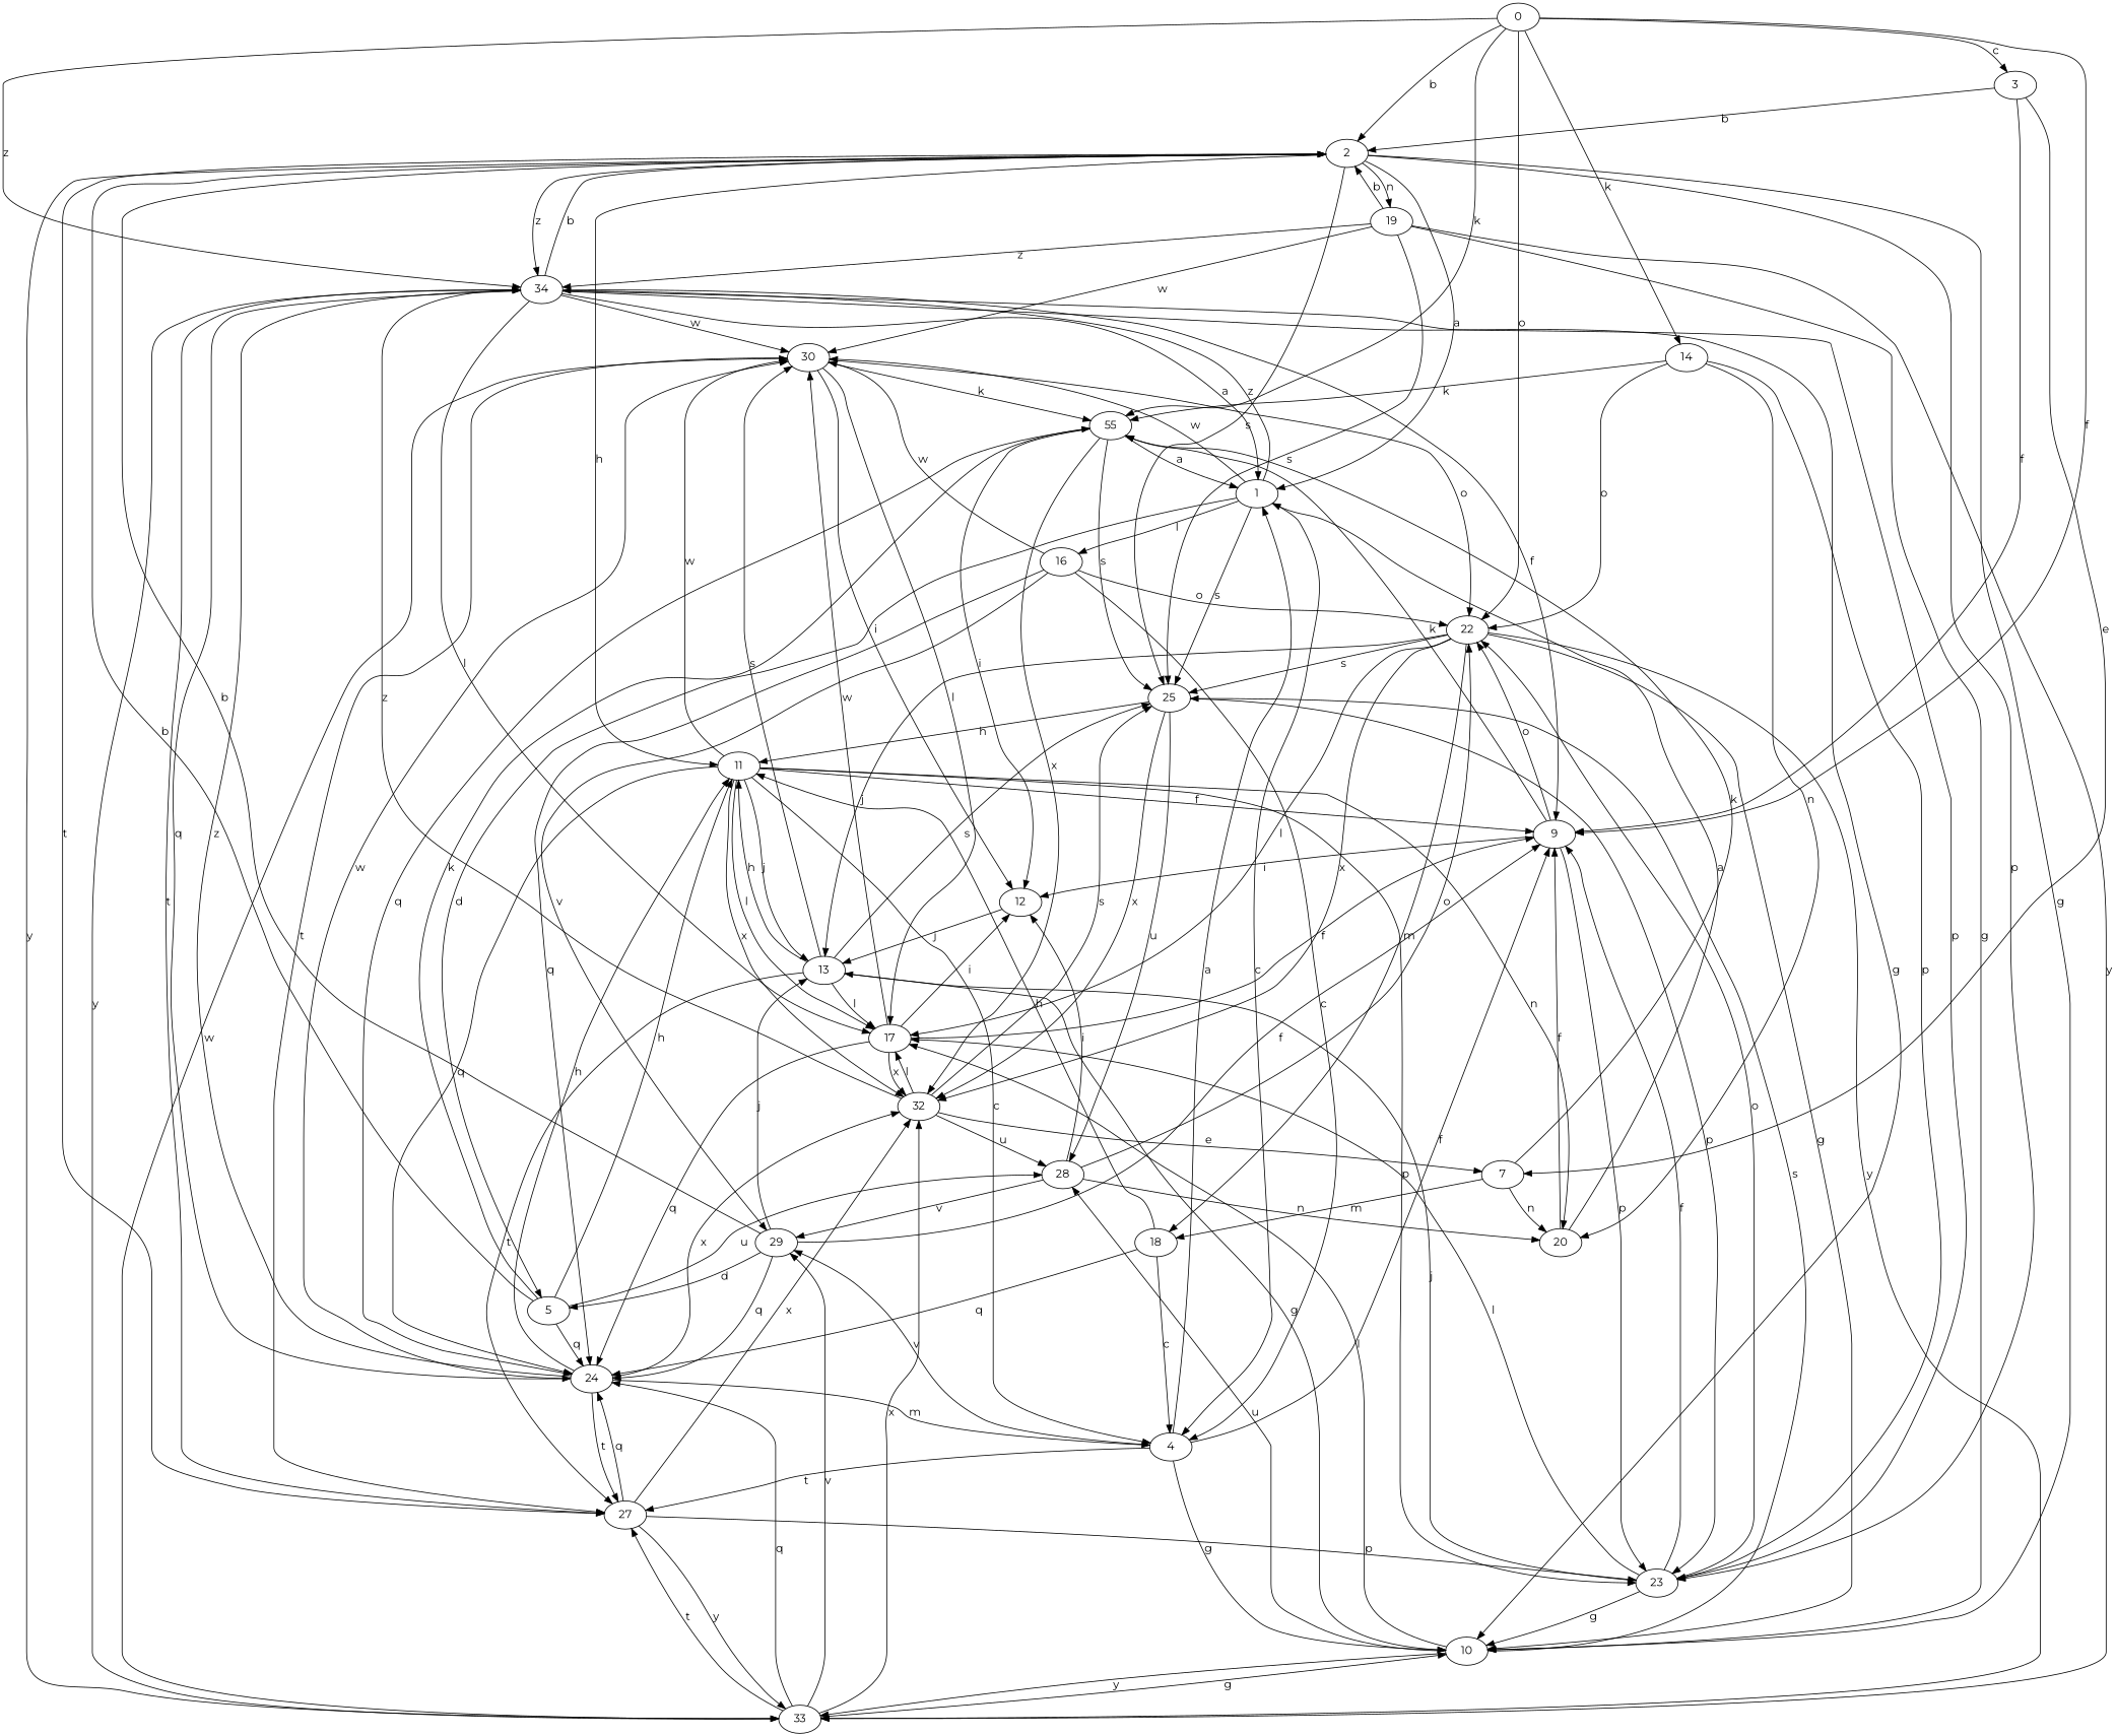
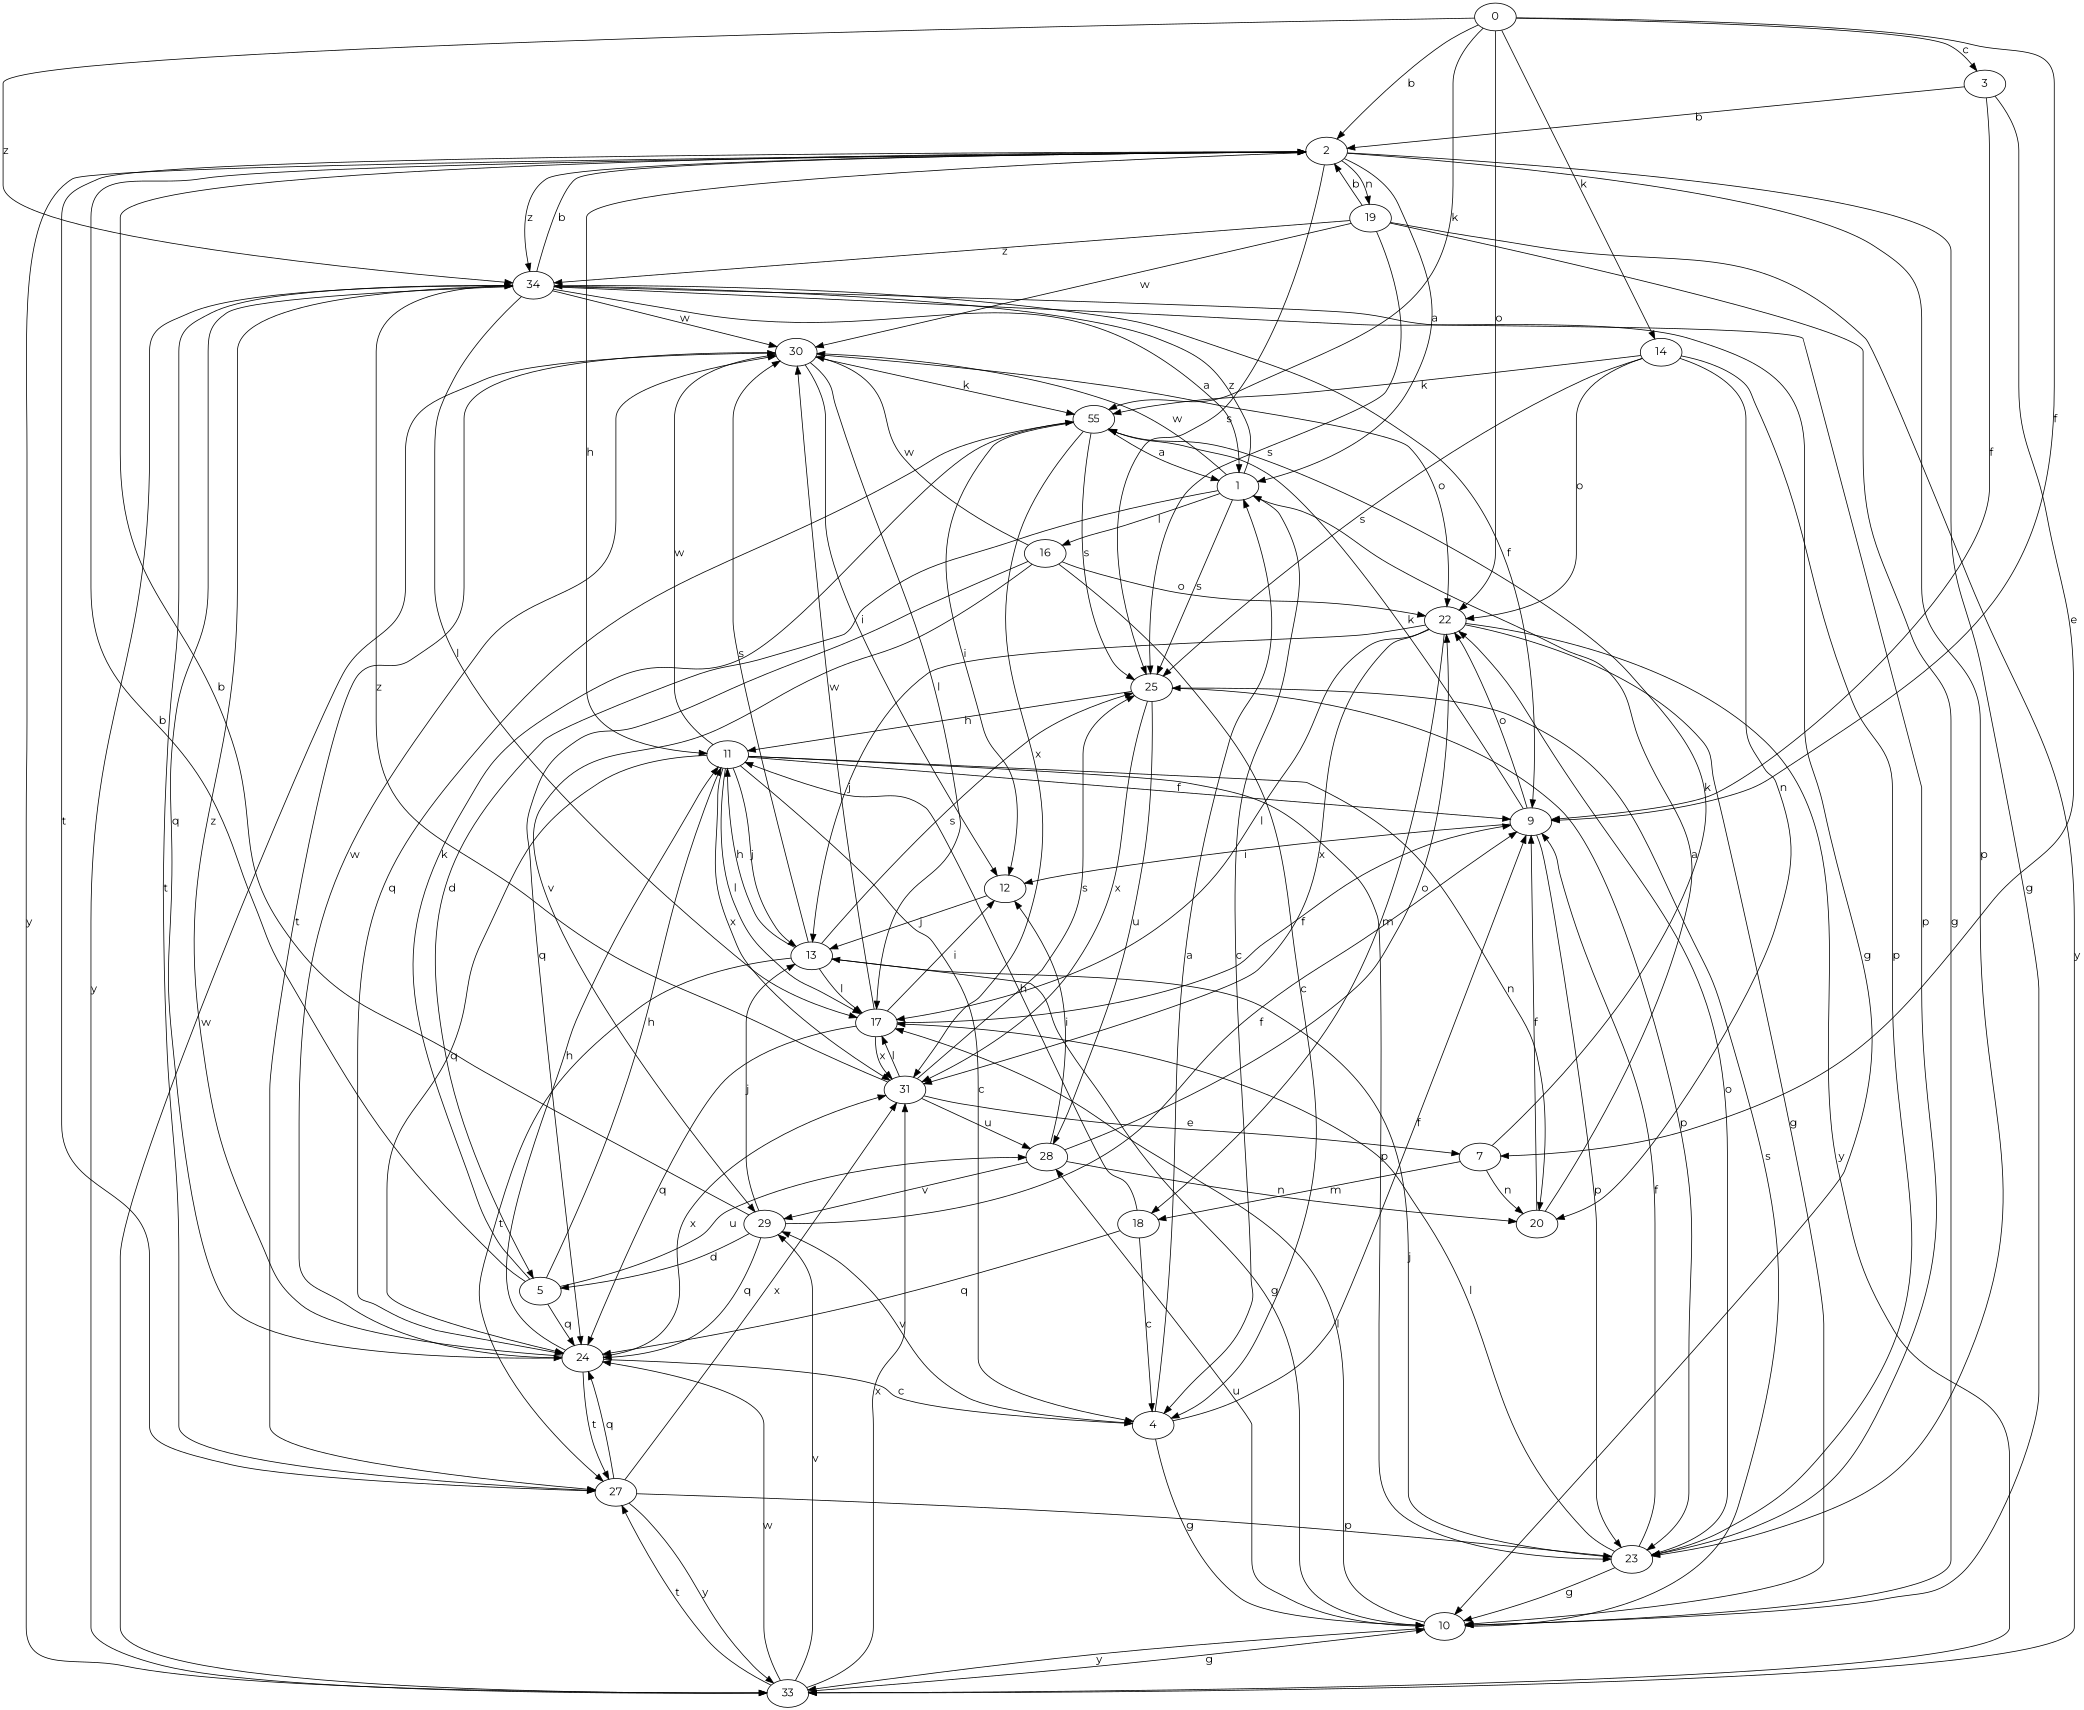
  strict digraph {
    fontname=Montserrat
    node [fontname=Montserrat]
    edge [fontname=Montserrat]
    0
    2
    3
    9
    14
    n6 [label=55]
    22
    34
    1
    25
    10
    11
    19
    23
    27
    33
    7
    12
    20
    24
-   32
+   32 [label=31]
    18
    17
    13
    30
    4
    5
    16
    29
    28
    0 -> 2 [label=b]
    0 -> 3 [label=c]
    0 -> 9 [label=f]
    0 -> 14 [label=k]
    0 -> n6 [label=k]
    0 -> 22 [label=o]
    0 -> 34 [label=z]
    2 -> 34 [label=z]
    2 -> 1 [label=a]
    2 -> 25 [label=s]
    2 -> 10 [label=g]
    2 -> 11 [label=h]
    2 -> 19 [label=n]
    2 -> 23 [label=p]
    2 -> 27 [label=t]
    2 -> 33 [label=y]
    3 -> 2 [label=b]
    3 -> 9 [label=f]
    3 -> 7 [label=e]
    9 -> n6 [label=k]
    9 -> 22 [label=o]
    9 -> 23 [label=p]
    9 -> 12 [label=i]
    14 -> n6 [label=k]
    14 -> 22 [label=o]
    14 -> 23 [label=p]
    14 -> 20 [label=n]
    n6 -> 1 [label=a]
    n6 -> 25 [label=s]
    n6 -> 12 [label=i]
    n6 -> 24 [label=q]
    n6 -> 32 [label=x]
-   22 -> 25 [label=s]
+   14 -> 25 [label=s]
    22 -> 10 [label=g]
    22 -> 33 [label=y]
    22 -> 32 [label=x]
    22 -> 18 [label=m]
    22 -> 17 [label=l]
    22 -> 13 [label=j]
    34 -> 2 [label=b]
    34 -> 9 [label=f]
    34 -> 1 [label=a]
    34 -> 10 [label=g]
    34 -> 23 [label=p]
    34 -> 27 [label=t]
    34 -> 33 [label=y]
    34 -> 24 [label=q]
    34 -> 17 [label=l]
    34 -> 30 [label=w]
    1 -> 34 [label=z]
    1 -> 25 [label=s]
    1 -> 30 [label=w]
    1 -> 4 [label=c]
    1 -> 5 [label=d]
    1 -> 16 [label=l]
    25 -> 11 [label=h]
    25 -> 23 [label=p]
    25 -> 32 [label=x]
    25 -> 28 [label=u]
    10 -> 25 [label=s]
    10 -> 33 [label=y]
    10 -> 17 [label=l]
    10 -> 28 [label=u]
    11 -> 9 [label=f]
    11 -> 23 [label=p]
    11 -> 20 [label=n]
    11 -> 24 [label=q]
    11 -> 32 [label=x]
    11 -> 17 [label=l]
    11 -> 13 [label=j]
    11 -> 30 [label=w]
    11 -> 4 [label=c]
    19 -> 2 [label=b]
    19 -> 34 [label=z]
    19 -> 25 [label=s]
    19 -> 10 [label=g]
    19 -> 33 [label=y]
    19 -> 30 [label=w]
    23 -> 9 [label=f]
    23 -> 22 [label=o]
    23 -> 10 [label=g]
    23 -> 17 [label=l]
    23 -> 13 [label=j]
    27 -> 23 [label=p]
    27 -> 33 [label=y]
    27 -> 24 [label=q]
    27 -> 32 [label=x]
    33 -> 10 [label=g]
    33 -> 27 [label=t]
-   33 -> 24 [label=q]
+   33 -> 24 [label=w]
    33 -> 32 [label=x]
    33 -> 30 [label=w]
    33 -> 29 [label=v]
    7 -> n6 [label=k]
    7 -> 20 [label=n]
    7 -> 18 [label=m]
    12 -> 13 [label=j]
    20 -> 9 [label=f]
    20 -> 1 [label=a]
    24 -> 34 [label=z]
    24 -> 11 [label=h]
    24 -> 27 [label=t]
    24 -> 32 [label=x]
    24 -> 30 [label=w]
-   24 -> 4 [label=m]
+   24 -> 4 [label=c]
    32 -> 34 [label=z]
    32 -> 25 [label=s]
    32 -> 7 [label=e]
    32 -> 17 [label=l]
    32 -> 28 [label=u]
    18 -> 11 [label=h]
    18 -> 24 [label=q]
    18 -> 4 [label=c]
    17 -> 9 [label=f]
    17 -> 12 [label=i]
    17 -> 24 [label=q]
    17 -> 32 [label=x]
    17 -> 30 [label=w]
    13 -> 25 [label=s]
    13 -> 10 [label=g]
    13 -> 11 [label=h]
    13 -> 27 [label=t]
    13 -> 17 [label=l]
    13 -> 30 [label=s]
    30 -> n6 [label=k]
    30 -> 22 [label=o]
    30 -> 27 [label=t]
    30 -> 12 [label=i]
    30 -> 17 [label=l]
    4 -> 9 [label=f]
    4 -> 1 [label=a]
    4 -> 10 [label=g]
-   4 -> 27 [label=t]
    4 -> 29 [label=v]
    5 -> 2 [label=b]
    5 -> n6 [label=k]
    5 -> 11 [label=h]
    5 -> 24 [label=q]
    5 -> 28 [label=u]
    16 -> 22 [label=o]
    16 -> 24 [label=q]
    16 -> 30 [label=w]
    16 -> 4 [label=c]
    16 -> 29 [label=v]
    29 -> 2 [label=b]
    29 -> 9 [label=f]
    29 -> 24 [label=q]
    29 -> 13 [label=j]
    29 -> 5 [label=d]
    28 -> 22 [label=o]
    28 -> 12 [label=i]
    28 -> 20 [label=n]
    28 -> 29 [label=v]
  }
